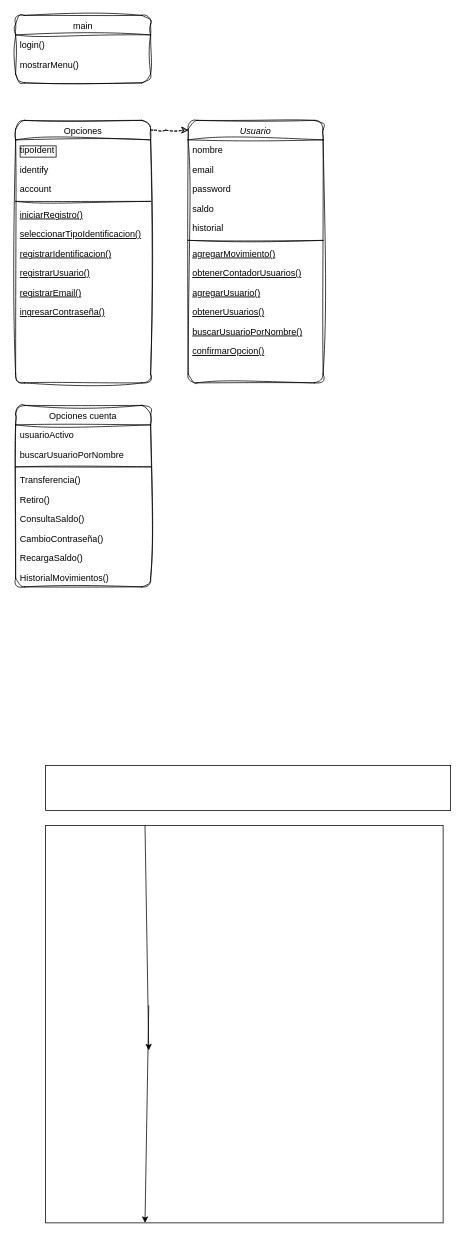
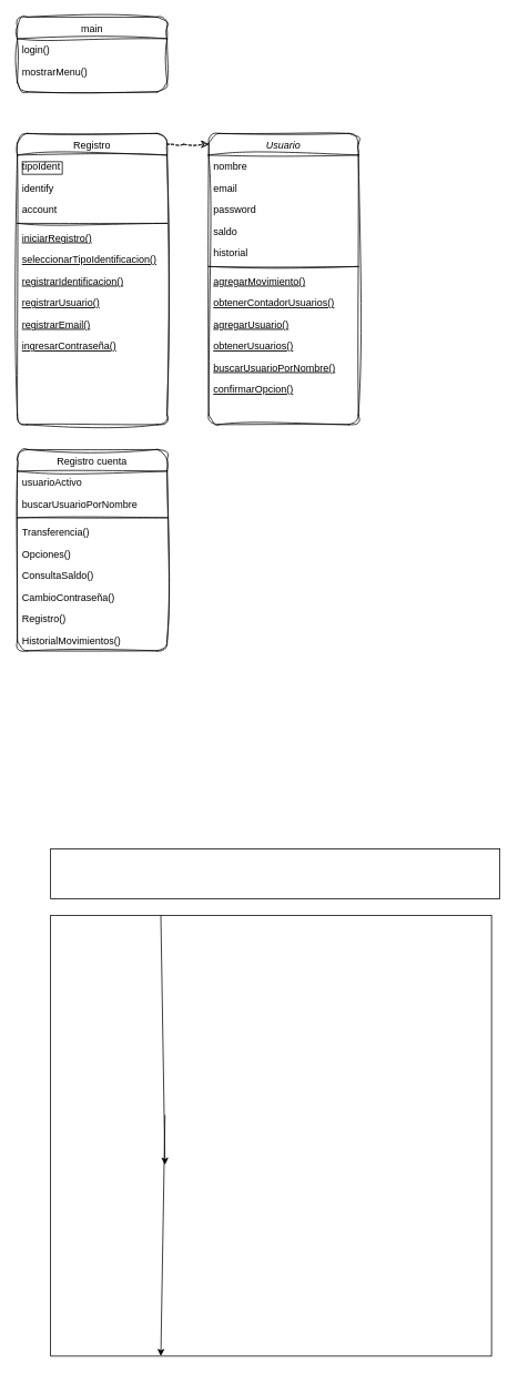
  <mxCell id="0" />
  <mxCell id="1" parent="0" />
  <mxCell id="2" value="Usuario" style="swimlane;fontStyle=2;align=center;verticalAlign=top;childLayout=stackLayout;horizontal=1;startSize=26;horizontalStack=0;resizeParent=1;resizeLast=0;collapsible=1;marginBottom=0;rounded=1;shadow=0;strokeWidth=1;sketch=1;curveFitting=1;jiggle=2;" parent="1" vertex="1"><mxGeometry x="250" y="160" width="180" height="350" as="geometry"><mxRectangle x="230" y="140" width="160" height="26" as="alternateBounds" /></mxGeometry></mxCell>
  <mxCell id="3" value="nombre" style="text;align=left;verticalAlign=top;spacingLeft=4;spacingRight=4;overflow=hidden;rotatable=0;points=[[0,0.5],[1,0.5]];portConstraint=eastwest;rounded=1;sketch=1;curveFitting=1;jiggle=2;" parent="2" vertex="1"><mxGeometry y="26" width="180" height="26" as="geometry" /></mxCell>
  <mxCell id="4" value="email" style="text;align=left;verticalAlign=top;spacingLeft=4;spacingRight=4;overflow=hidden;rotatable=0;points=[[0,0.5],[1,0.5]];portConstraint=eastwest;rounded=1;sketch=1;curveFitting=1;jiggle=2;" parent="2" vertex="1"><mxGeometry y="52" width="180" height="26" as="geometry" /></mxCell>
  <mxCell id="5" value="password" style="text;align=left;verticalAlign=top;spacingLeft=4;spacingRight=4;overflow=hidden;rotatable=0;points=[[0,0.5],[1,0.5]];portConstraint=eastwest;rounded=1;sketch=1;curveFitting=1;jiggle=2;" parent="2" vertex="1"><mxGeometry y="78" width="180" height="26" as="geometry" /></mxCell>
  <mxCell id="6" value="saldo" style="text;align=left;verticalAlign=top;spacingLeft=4;spacingRight=4;overflow=hidden;rotatable=0;points=[[0,0.5],[1,0.5]];portConstraint=eastwest;rounded=1;sketch=1;curveFitting=1;jiggle=2;" parent="2" vertex="1"><mxGeometry y="104" width="180" height="26" as="geometry" /></mxCell>
  <mxCell id="7" value="historial" style="text;align=left;verticalAlign=top;spacingLeft=4;spacingRight=4;overflow=hidden;rotatable=0;points=[[0,0.5],[1,0.5]];portConstraint=eastwest;rounded=1;sketch=1;curveFitting=1;jiggle=2;" parent="2" vertex="1"><mxGeometry y="130" width="180" height="26" as="geometry" /></mxCell>
  <mxCell id="8" value="" style="line;html=1;strokeWidth=1;align=left;verticalAlign=middle;spacingTop=-1;spacingLeft=3;spacingRight=3;rotatable=0;labelPosition=right;points=[];portConstraint=eastwest;rounded=1;sketch=1;curveFitting=1;jiggle=2;" parent="2" vertex="1"><mxGeometry y="156" width="180" height="8" as="geometry" /></mxCell>
  <mxCell id="9" value="agregarMovimiento()" style="text;align=left;verticalAlign=top;spacingLeft=4;spacingRight=4;overflow=hidden;rotatable=0;points=[[0,0.5],[1,0.5]];portConstraint=eastwest;fontStyle=4;rounded=1;sketch=1;curveFitting=1;jiggle=2;" parent="2" vertex="1"><mxGeometry y="164" width="180" height="26" as="geometry" /></mxCell>
  <mxCell id="10" value="obtenerContadorUsuarios()" style="text;align=left;verticalAlign=top;spacingLeft=4;spacingRight=4;overflow=hidden;rotatable=0;points=[[0,0.5],[1,0.5]];portConstraint=eastwest;fontStyle=4;rounded=1;sketch=1;curveFitting=1;jiggle=2;" parent="2" vertex="1"><mxGeometry y="190" width="180" height="26" as="geometry" /></mxCell>
  <mxCell id="11" value="agregarUsuario()" style="text;align=left;verticalAlign=top;spacingLeft=4;spacingRight=4;overflow=hidden;rotatable=0;points=[[0,0.5],[1,0.5]];portConstraint=eastwest;fontStyle=4;rounded=1;sketch=1;curveFitting=1;jiggle=2;" parent="2" vertex="1"><mxGeometry y="216" width="180" height="26" as="geometry" /></mxCell>
  <mxCell id="12" value="obtenerUsuarios()" style="text;align=left;verticalAlign=top;spacingLeft=4;spacingRight=4;overflow=hidden;rotatable=0;points=[[0,0.5],[1,0.5]];portConstraint=eastwest;fontStyle=4;rounded=1;sketch=1;curveFitting=1;jiggle=2;" parent="2" vertex="1"><mxGeometry y="242" width="180" height="26" as="geometry" /></mxCell>
  <mxCell id="13" value="buscarUsuarioPorNombre()" style="text;align=left;verticalAlign=top;spacingLeft=4;spacingRight=4;overflow=hidden;rotatable=0;points=[[0,0.5],[1,0.5]];portConstraint=eastwest;fontStyle=4;rounded=1;sketch=1;curveFitting=1;jiggle=2;" parent="2" vertex="1"><mxGeometry y="268" width="180" height="26" as="geometry" /></mxCell>
  <mxCell id="14" value="confirmarOpcion()" style="text;align=left;verticalAlign=top;spacingLeft=4;spacingRight=4;overflow=hidden;rotatable=0;points=[[0,0.5],[1,0.5]];portConstraint=eastwest;fontStyle=4;rounded=1;sketch=1;curveFitting=1;jiggle=2;" parent="2" vertex="1"><mxGeometry y="294" width="180" height="26" as="geometry" /></mxCell>
  <mxCell id="15" value="main" style="swimlane;fontStyle=0;align=center;verticalAlign=top;childLayout=stackLayout;horizontal=1;startSize=26;horizontalStack=0;resizeParent=1;resizeLast=0;collapsible=1;marginBottom=0;rounded=1;shadow=0;strokeWidth=1;sketch=1;curveFitting=1;jiggle=2;" parent="1" vertex="1"><mxGeometry x="20" y="20" width="180" height="90" as="geometry"><mxRectangle x="130" y="380" width="160" height="26" as="alternateBounds" /></mxGeometry></mxCell>
  <mxCell id="16" value="login()" style="text;align=left;verticalAlign=top;spacingLeft=4;spacingRight=4;overflow=hidden;rotatable=0;points=[[0,0.5],[1,0.5]];portConstraint=eastwest;rounded=1;sketch=1;curveFitting=1;jiggle=2;" parent="15" vertex="1"><mxGeometry y="26" width="180" height="26" as="geometry" /></mxCell>
  <mxCell id="17" value="mostrarMenu()" style="text;align=left;verticalAlign=top;spacingLeft=4;spacingRight=4;overflow=hidden;rotatable=0;points=[[0,0.5],[1,0.5]];portConstraint=eastwest;rounded=1;shadow=0;html=0;sketch=1;curveFitting=1;jiggle=2;" parent="15" vertex="1"><mxGeometry y="52" width="180" height="26" as="geometry" /></mxCell>
- <mxCell id="18" value="Opciones" style="swimlane;fontStyle=0;align=center;verticalAlign=top;childLayout=stackLayout;horizontal=1;startSize=26;horizontalStack=0;resizeParent=1;resizeLast=0;collapsible=1;marginBottom=0;rounded=1;shadow=0;strokeWidth=1;sketch=1;curveFitting=1;jiggle=2;" parent="1" vertex="1"><mxGeometry x="20" y="160" width="180" height="350" as="geometry"><mxRectangle x="340" y="380" width="170" height="26" as="alternateBounds" /></mxGeometry></mxCell>
+ <mxCell id="18" value="Registro" style="swimlane;fontStyle=0;align=center;verticalAlign=top;childLayout=stackLayout;horizontal=1;startSize=26;horizontalStack=0;resizeParent=1;resizeLast=0;collapsible=1;marginBottom=0;rounded=1;shadow=0;strokeWidth=1;sketch=1;curveFitting=1;jiggle=2;" parent="1" vertex="1"><mxGeometry x="20" y="160" width="180" height="350" as="geometry"><mxRectangle x="340" y="380" width="170" height="26" as="alternateBounds" /></mxGeometry></mxCell>
  <mxCell id="19" value="tipoIdent" style="text;align=left;verticalAlign=top;spacingLeft=4;spacingRight=4;overflow=hidden;rotatable=0;points=[[0,0.5],[1,0.5]];portConstraint=eastwest;rounded=1;sketch=1;curveFitting=1;jiggle=2;labelBorderColor=default;" parent="18" vertex="1"><mxGeometry y="26" width="180" height="26" as="geometry" /></mxCell>
  <mxCell id="20" value="identify" style="text;align=left;verticalAlign=top;spacingLeft=4;spacingRight=4;overflow=hidden;rotatable=0;points=[[0,0.5],[1,0.5]];portConstraint=eastwest;rounded=1;sketch=1;curveFitting=1;jiggle=2;" parent="18" vertex="1"><mxGeometry y="52" width="180" height="26" as="geometry" /></mxCell>
  <mxCell id="21" value="account" style="text;align=left;verticalAlign=top;spacingLeft=4;spacingRight=4;overflow=hidden;rotatable=0;points=[[0,0.5],[1,0.5]];portConstraint=eastwest;rounded=1;sketch=1;curveFitting=1;jiggle=2;" parent="18" vertex="1"><mxGeometry y="78" width="180" height="26" as="geometry" /></mxCell>
  <mxCell id="22" value="" style="line;html=1;strokeWidth=1;align=left;verticalAlign=middle;spacingTop=-1;spacingLeft=3;spacingRight=3;rotatable=0;labelPosition=right;points=[];portConstraint=eastwest;rounded=1;sketch=1;curveFitting=1;jiggle=2;" parent="18" vertex="1"><mxGeometry y="104" width="180" height="8" as="geometry" /></mxCell>
  <mxCell id="23" value="iniciarRegistro()" style="text;align=left;verticalAlign=top;spacingLeft=4;spacingRight=4;overflow=hidden;rotatable=0;points=[[0,0.5],[1,0.5]];portConstraint=eastwest;fontStyle=4;rounded=1;sketch=1;curveFitting=1;jiggle=2;" parent="18" vertex="1"><mxGeometry y="112" width="180" height="26" as="geometry" /></mxCell>
  <mxCell id="24" value="seleccionarTipoIdentificacion()" style="text;align=left;verticalAlign=top;spacingLeft=4;spacingRight=4;overflow=hidden;rotatable=0;points=[[0,0.5],[1,0.5]];portConstraint=eastwest;fontStyle=4;rounded=1;sketch=1;curveFitting=1;jiggle=2;" parent="18" vertex="1"><mxGeometry y="138" width="180" height="26" as="geometry" /></mxCell>
  <mxCell id="25" value="registrarIdentificacion()" style="text;align=left;verticalAlign=top;spacingLeft=4;spacingRight=4;overflow=hidden;rotatable=0;points=[[0,0.5],[1,0.5]];portConstraint=eastwest;fontStyle=4;rounded=1;sketch=1;curveFitting=1;jiggle=2;" parent="18" vertex="1"><mxGeometry y="164" width="180" height="26" as="geometry" /></mxCell>
  <mxCell id="26" value="registrarUsuario()" style="text;align=left;verticalAlign=top;spacingLeft=4;spacingRight=4;overflow=hidden;rotatable=0;points=[[0,0.5],[1,0.5]];portConstraint=eastwest;fontStyle=4;rounded=1;sketch=1;curveFitting=1;jiggle=2;" parent="18" vertex="1"><mxGeometry y="190" width="180" height="26" as="geometry" /></mxCell>
  <mxCell id="27" value="registrarEmail() " style="text;align=left;verticalAlign=top;spacingLeft=4;spacingRight=4;overflow=hidden;rotatable=0;points=[[0,0.5],[1,0.5]];portConstraint=eastwest;fontStyle=4;rounded=1;sketch=1;curveFitting=1;jiggle=2;" parent="18" vertex="1"><mxGeometry y="216" width="180" height="26" as="geometry" /></mxCell>
  <mxCell id="28" value="ingresarContraseña()" style="text;align=left;verticalAlign=top;spacingLeft=4;spacingRight=4;overflow=hidden;rotatable=0;points=[[0,0.5],[1,0.5]];portConstraint=eastwest;fontStyle=4;rounded=1;sketch=1;curveFitting=1;jiggle=2;" parent="18" vertex="1"><mxGeometry y="242" width="180" height="26" as="geometry" /></mxCell>
- <mxCell id="29" value="Opciones cuenta" style="swimlane;fontStyle=0;align=center;verticalAlign=top;childLayout=stackLayout;horizontal=1;startSize=26;horizontalStack=0;resizeParent=1;resizeLast=0;collapsible=1;marginBottom=0;rounded=1;shadow=0;strokeWidth=1;sketch=1;curveFitting=1;jiggle=2;" parent="1" vertex="1"><mxGeometry x="20" y="540" width="180" height="242" as="geometry"><mxRectangle x="550" y="140" width="160" height="26" as="alternateBounds" /></mxGeometry></mxCell>
+ <mxCell id="29" value="Registro cuenta" style="swimlane;fontStyle=0;align=center;verticalAlign=top;childLayout=stackLayout;horizontal=1;startSize=26;horizontalStack=0;resizeParent=1;resizeLast=0;collapsible=1;marginBottom=0;rounded=1;shadow=0;strokeWidth=1;sketch=1;curveFitting=1;jiggle=2;" parent="1" vertex="1"><mxGeometry x="20" y="540" width="180" height="242" as="geometry"><mxRectangle x="550" y="140" width="160" height="26" as="alternateBounds" /></mxGeometry></mxCell>
  <mxCell id="30" value="usuarioActivo" style="text;align=left;verticalAlign=top;spacingLeft=4;spacingRight=4;overflow=hidden;rotatable=0;points=[[0,0.5],[1,0.5]];portConstraint=eastwest;rounded=1;sketch=1;curveFitting=1;jiggle=2;" parent="29" vertex="1"><mxGeometry y="26" width="180" height="26" as="geometry" /></mxCell>
  <mxCell id="31" value="buscarUsuarioPorNombre" style="text;align=left;verticalAlign=top;spacingLeft=4;spacingRight=4;overflow=hidden;rotatable=0;points=[[0,0.5],[1,0.5]];portConstraint=eastwest;rounded=1;shadow=0;html=0;sketch=1;curveFitting=1;jiggle=2;" parent="29" vertex="1"><mxGeometry y="52" width="180" height="26" as="geometry" /></mxCell>
  <mxCell id="32" value="" style="line;html=1;strokeWidth=1;align=left;verticalAlign=middle;spacingTop=-1;spacingLeft=3;spacingRight=3;rotatable=0;labelPosition=right;points=[];portConstraint=eastwest;rounded=1;sketch=1;curveFitting=1;jiggle=2;" parent="29" vertex="1"><mxGeometry y="78" width="180" height="8" as="geometry" /></mxCell>
  <mxCell id="33" value="Transferencia()" style="text;align=left;verticalAlign=top;spacingLeft=4;spacingRight=4;overflow=hidden;rotatable=0;points=[[0,0.5],[1,0.5]];portConstraint=eastwest;rounded=1;shadow=0;html=0;sketch=1;curveFitting=1;jiggle=2;" parent="29" vertex="1"><mxGeometry y="86" width="180" height="26" as="geometry" /></mxCell>
- <mxCell id="34" value="Retiro()" style="text;align=left;verticalAlign=top;spacingLeft=4;spacingRight=4;overflow=hidden;rotatable=0;points=[[0,0.5],[1,0.5]];portConstraint=eastwest;rounded=1;shadow=0;html=0;sketch=1;curveFitting=1;jiggle=2;" parent="29" vertex="1"><mxGeometry y="112" width="180" height="26" as="geometry" /></mxCell>
+ <mxCell id="34" value="Opciones()" style="text;align=left;verticalAlign=top;spacingLeft=4;spacingRight=4;overflow=hidden;rotatable=0;points=[[0,0.5],[1,0.5]];portConstraint=eastwest;rounded=1;shadow=0;html=0;sketch=1;curveFitting=1;jiggle=2;" parent="29" vertex="1"><mxGeometry y="112" width="180" height="26" as="geometry" /></mxCell>
  <mxCell id="35" value="ConsultaSaldo()" style="text;align=left;verticalAlign=top;spacingLeft=4;spacingRight=4;overflow=hidden;rotatable=0;points=[[0,0.5],[1,0.5]];portConstraint=eastwest;rounded=1;shadow=0;html=0;sketch=1;curveFitting=1;jiggle=2;" parent="29" vertex="1"><mxGeometry y="138" width="180" height="26" as="geometry" /></mxCell>
  <mxCell id="36" value="CambioContraseña()" style="text;align=left;verticalAlign=top;spacingLeft=4;spacingRight=4;overflow=hidden;rotatable=0;points=[[0,0.5],[1,0.5]];portConstraint=eastwest;rounded=1;sketch=1;curveFitting=1;jiggle=2;" parent="29" vertex="1"><mxGeometry y="164" width="180" height="26" as="geometry" /></mxCell>
- <mxCell id="37" value="RecargaSaldo()" style="text;align=left;verticalAlign=top;spacingLeft=4;spacingRight=4;overflow=hidden;rotatable=0;points=[[0,0.5],[1,0.5]];portConstraint=eastwest;rounded=1;sketch=1;curveFitting=1;jiggle=2;" parent="29" vertex="1"><mxGeometry y="190" width="180" height="26" as="geometry" /></mxCell>
+ <mxCell id="37" value="Registro()" style="text;align=left;verticalAlign=top;spacingLeft=4;spacingRight=4;overflow=hidden;rotatable=0;points=[[0,0.5],[1,0.5]];portConstraint=eastwest;rounded=1;sketch=1;curveFitting=1;jiggle=2;" parent="29" vertex="1"><mxGeometry y="190" width="180" height="26" as="geometry" /></mxCell>
  <mxCell id="38" value="HistorialMovimientos()" style="text;align=left;verticalAlign=top;spacingLeft=4;spacingRight=4;overflow=hidden;rotatable=0;points=[[0,0.5],[1,0.5]];portConstraint=eastwest;rounded=1;sketch=1;curveFitting=1;jiggle=2;" parent="29" vertex="1"><mxGeometry y="216" width="180" height="26" as="geometry" /></mxCell>
  <mxCell id="39" style="edgeStyle=orthogonalEdgeStyle;rounded=1;orthogonalLoop=1;jettySize=auto;html=1;entryX=0;entryY=0.037;entryDx=0;entryDy=0;entryPerimeter=0;sketch=1;curveFitting=1;jiggle=2;dashed=1;" parent="1" source="18" target="2" edge="1"><mxGeometry relative="1" as="geometry"><Array as="points"><mxPoint x="210" y="173" /><mxPoint x="210" y="173" /></Array></mxGeometry></mxCell>
  <mxCell id="40" value="" style="whiteSpace=wrap;html=1;aspect=fixed;" vertex="1" parent="1"><mxGeometry x="60" y="1100" width="530" height="530" as="geometry" /></mxCell>
  <mxCell id="41" style="edgeStyle=none;html=1;exitX=0.25;exitY=0;exitDx=0;exitDy=0;entryX=0.25;entryY=1;entryDx=0;entryDy=0;" edge="1" parent="1" target="40"><mxGeometry relative="1" as="geometry"><mxPoint x="197.5" y="1340" as="sourcePoint" /></mxGeometry></mxCell>
  <mxCell id="42" value="" style="rounded=0;whiteSpace=wrap;html=1;" vertex="1" parent="1"><mxGeometry x="60" y="1020" width="540" height="60" as="geometry" /></mxCell>
  <mxCell id="43" value="" style="edgeStyle=none;html=1;exitX=0.25;exitY=0;exitDx=0;exitDy=0;entryX=0.25;entryY=1;entryDx=0;entryDy=0;" edge="1" parent="1" source="40"><mxGeometry relative="1" as="geometry"><mxPoint x="193" y="1100" as="sourcePoint" /><mxPoint x="197.5" y="1400" as="targetPoint" /></mxGeometry></mxCell>
